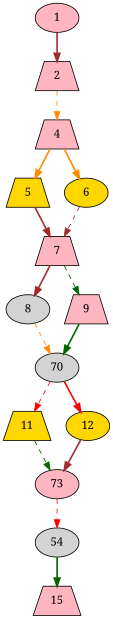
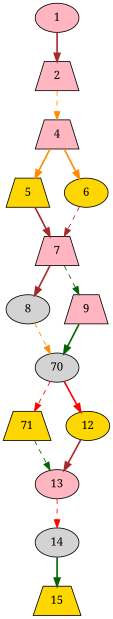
  digraph {
    fontname="Noto Serif"
    node [alpha=0.15 fillcolor=lightpink fontname="Noto Serif" shape=ellipse style=filled]
    edge [color=brown fontname="Noto Serif" style=bold]
    1 [alpha=0.09 expect_size=32406528]
    2 [alpha=0.09 expect_size=23240704 shape=trapezium]
    4 [alpha=0.01 expect_size=7556096 shape=trapezium]
    5 [alpha=0.05 expect_size=44439552 fillcolor=gold shape=trapezium]
    6 [alpha=0.01 expect_size=31150080 fillcolor=gold]
    7 [alpha=0.07 expect_size=12279808 shape=trapezium]
    8 [alpha=0.02 expect_size=31940608 fillcolor=lightgrey]
    9 [alpha=0.08 expect_size=42809344 shape=trapezium]
    n9 [expect_size=34409472 fillcolor=lightgrey label=70]
-   11 [alpha=0.18 expect_size=11492352 fillcolor=gold shape=trapezium]
+   11 [alpha=0.18 expect_size=11492352 fillcolor=gold shape=trapezium label=71]
    12 [alpha=0.20 expect_size=32942080 fillcolor=gold]
-   13 [expect_size=7690240 label=73]
-   14 [expect_size=49215488 fillcolor=lightgrey label=54]
-   15 [alpha=0.08 expect_size=51329024 shape=trapezium]
+   13 [expect_size=7690240]
+   14 [expect_size=49215488 fillcolor=lightgrey]
+   15 [alpha=0.08 expect_size=51329024 fillcolor=gold shape=trapezium]
    1 -> 2
    2 -> 4 [color=darkorange style=dashed]
    4 -> 5 [color=darkorange]
    4 -> 6 [color=darkorange]
    5 -> 7
    6 -> 7 [style=dashed]
    7 -> 8
    7 -> 9 [color=darkgreen style=dashed]
    8 -> n9 [color=darkorange style=dashed]
    9 -> n9 [color=darkgreen]
    n9 -> 11 [color=red style=dashed]
    n9 -> 12 [color=red]
    11 -> 13 [color=darkgreen style=dashed]
    12 -> 13
    13 -> 14 [color=red style=dashed]
    14 -> 15 [color=darkgreen]
  }
